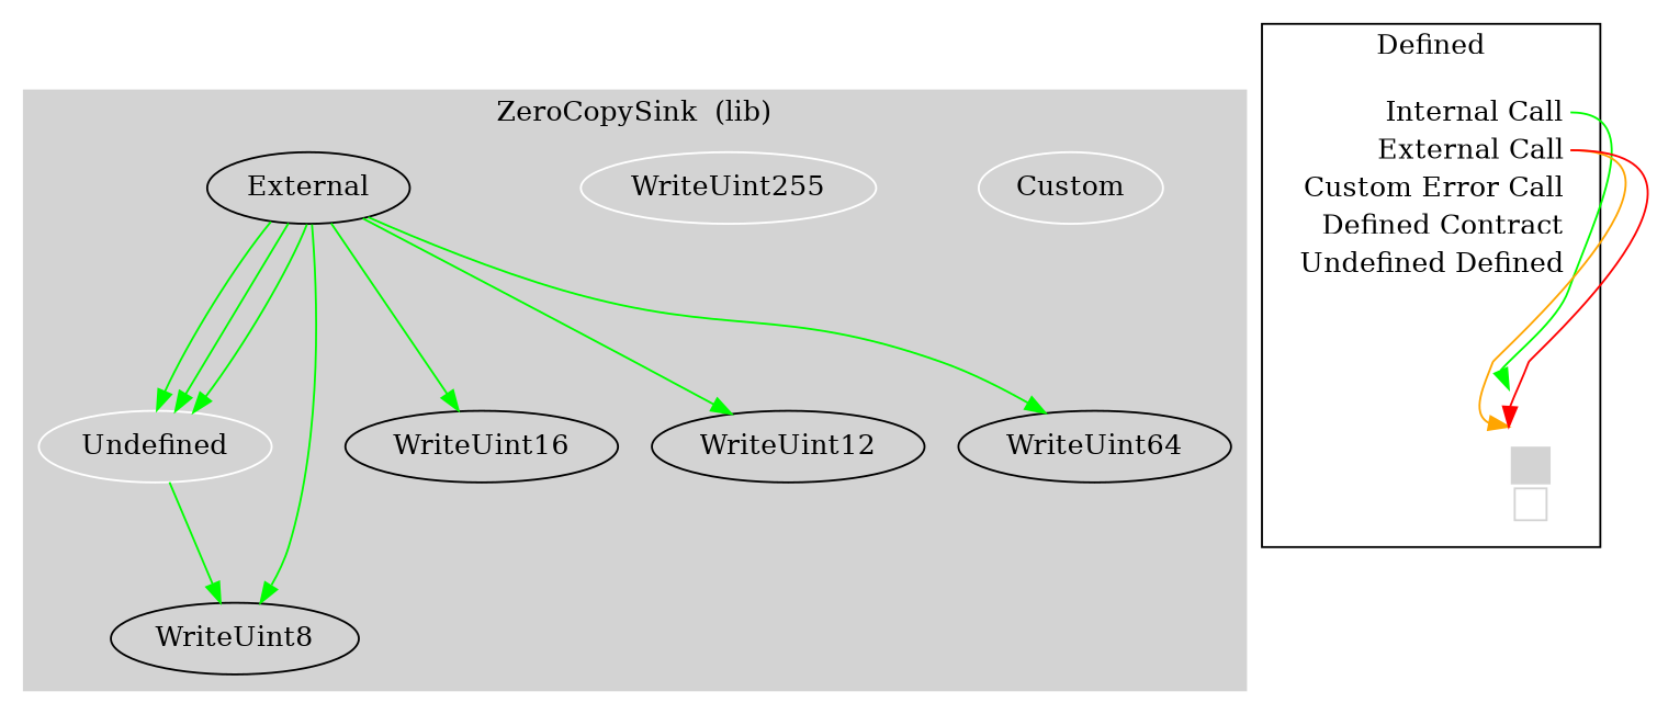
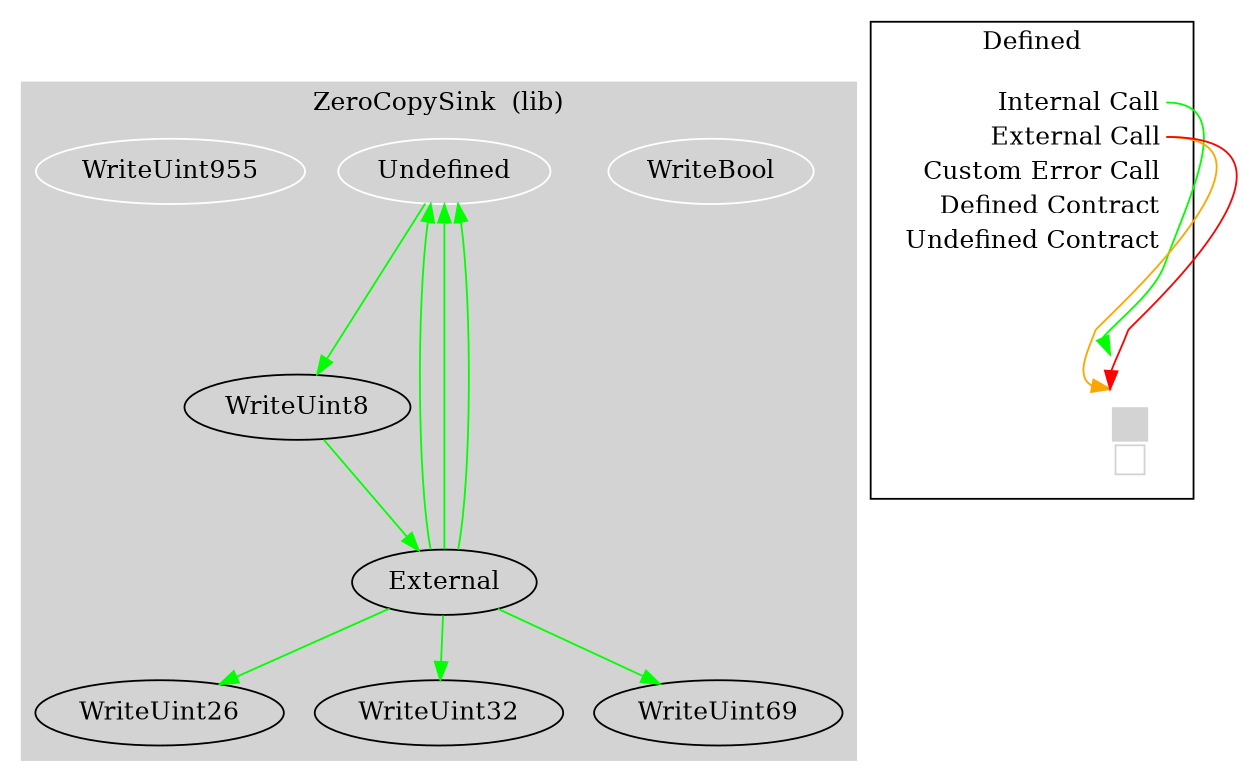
  digraph {
    compound=true
    rankdir=TB
    edge [color=green]
-   n1 [color=white label=Custom]
+   n1 [color=white label=WriteBool]
    n2 [color=white label=Undefined]
    n3 [label=WriteUint8]
-   n4 [label=WriteUint16]
-   n5 [label=WriteUint12]
-   n6 [label=WriteUint64]
-   n7 [color=white label=WriteUint255]
+   n4 [label=WriteUint26]
+   n5 [label=WriteUint32]
+   n6 [label=WriteUint69]
+   n7 [color=white label=WriteUint955]
    n8 [label=External]
-   n9 [label=<<table border="0" cellpadding="2" cellspacing="0" cellborder="0">   <tr><td align="right" port="i1">Internal Call</td></tr>   <tr><td align="right" port="i2">External Call</td></tr>   <tr><td align="right" port="i2">Custom Error Call</td></tr>   <tr><td align="right" port="i3">Defined Contract</td></tr>   <tr><td align="right" port="i4">Undefined Defined</td></tr>   </table>> shape=plaintext]
+   n9 [label=<<table border="0" cellpadding="2" cellspacing="0" cellborder="0">   <tr><td align="right" port="i1">Internal Call</td></tr>   <tr><td align="right" port="i2">External Call</td></tr>   <tr><td align="right" port="i2">Custom Error Call</td></tr>   <tr><td align="right" port="i3">Defined Contract</td></tr>   <tr><td align="right" port="i4">Undefined Contract</td></tr>   </table>> shape=plaintext]
    n10 [label=<<table border="0" cellpadding="2" cellspacing="0" cellborder="0">   <tr><td port="i1">&nbsp;&nbsp;&nbsp;</td></tr>   <tr><td port="i2">&nbsp;&nbsp;&nbsp;</td></tr>   <tr><td port="i3" bgcolor="lightgray">&nbsp;&nbsp;&nbsp;</td></tr>   <tr><td port="i4">     <table border="1" cellborder="0" cellspacing="0" cellpadding="7" color="lightgray">       <tr>        <td></td>       </tr>      </table>   </td></tr>   </table>> shape=plaintext]
    subgraph cluster_1 {
      bgcolor=lightgray
      color=lightgray
      label="ZeroCopySink  (lib)"
      style=filled
      n1
      n2
      n3
      n4
      n5
      n6
      n7
      n8
    }
    subgraph cluster_2 {
      label=Defined
      n9
      n10
    }
    n2 -> n3
    n8 -> n2
    n8 -> n2
    n8 -> n2
-   n8 -> n3
+   n3 -> n8
    n8 -> n4
    n8 -> n5
    n8 -> n6
    n9 -> n10 [headport="i1:w" tailport="i1:e"]
    n9 -> n10 [color=orange headport="i2:w" tailport="i2:e"]
    n9 -> n10 [color=red headport="i2:w" tailport="i2:e"]
  }
